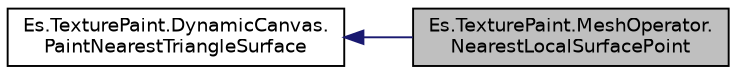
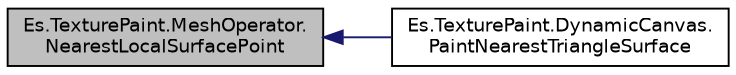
  digraph {
    rankdir=LR
    node [color=black fontname=Helvetica fontsize=10 shape=record style=filled]
    n1 [fillcolor=grey75 fontcolor=black height=0.2 label="Es.TexturePaint.MeshOperator.\lNearestLocalSurfacePoint" width=0.4]
    n2 [fillcolor=white height=0.2 label="Es.TexturePaint.DynamicCanvas.\lPaintNearestTriangleSurface" width=0.4]
-   n2 -> n1 [color=midnightblue dir=back fontname=Helvetica fontsize=10 labelfontname=Helvetica labelfontsize=10 style=solid]
+   n1 -> n2 [color=midnightblue dir=back fontname=Helvetica fontsize=10 labelfontname=Helvetica labelfontsize=10 style=solid]
  }
